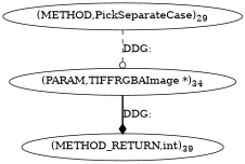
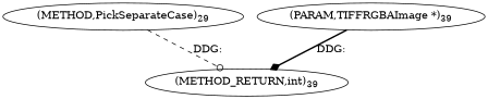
  digraph {
    n1 [label=<(METHOD,PickSeparateCase)<SUB>29</SUB>>]
-   n2 [label=<(PARAM,TIFFRGBAImage *)<SUB>34</SUB>>]
+   n2 [label=<(PARAM,TIFFRGBAImage *)<SUB>39</SUB>>]
    n3 [label=<(METHOD_RETURN,int)<SUB>39</SUB>>]
-   n1 -> n2 [arrowhead=odot label="DDG: " style=dashed]
+   n1 -> n3 [arrowhead=odot label="DDG: " style=dashed]
    n2 -> n3 [arrowhead=diamond label="DDG: " style=bold]
  }
